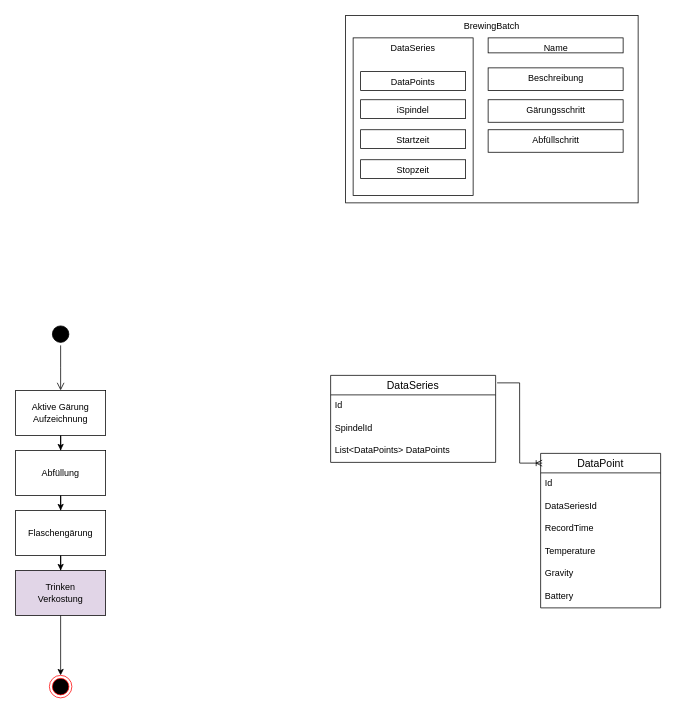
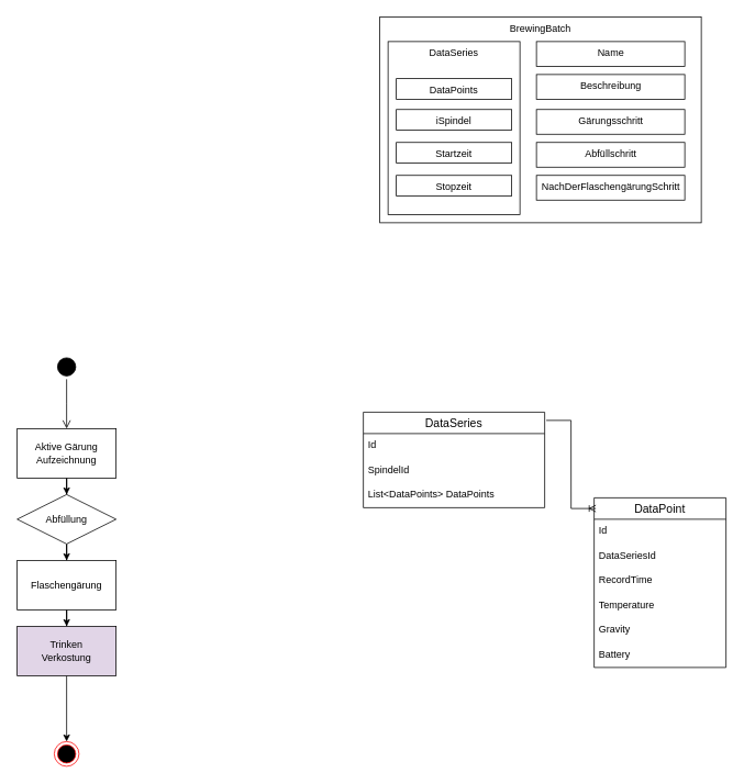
  <mxCell id="0" />
  <mxCell id="1" parent="0" />
  <mxCell id="2" value="BrewingBatch" style="rounded=0;whiteSpace=wrap;html=1;verticalAlign=top;" vertex="1" parent="1"><mxGeometry x="460" y="20" width="390" height="250" as="geometry" /></mxCell>
  <mxCell id="3" value="DataSeries" style="rounded=0;whiteSpace=wrap;html=1;verticalAlign=top;" vertex="1" parent="1"><mxGeometry x="470" y="50" width="160" height="210" as="geometry" /></mxCell>
  <mxCell id="4" value="DataPoints" style="rounded=0;whiteSpace=wrap;html=1;verticalAlign=top;" vertex="1" parent="1"><mxGeometry x="480" y="95" width="140" height="25" as="geometry" /></mxCell>
  <mxCell id="5" value="iSpindel" style="rounded=0;whiteSpace=wrap;html=1;verticalAlign=top;" vertex="1" parent="1"><mxGeometry x="480" y="132.5" width="140" height="25" as="geometry" /></mxCell>
  <mxCell id="6" value="" style="ellipse;html=1;shape=startState;fillColor=#000000;strokeColor=#000000;" vertex="1" parent="1"><mxGeometry x="65" y="430" width="30" height="30" as="geometry" /></mxCell>
  <mxCell id="7" value="" style="edgeStyle=orthogonalEdgeStyle;html=1;verticalAlign=bottom;endArrow=open;endSize=8;strokeColor=#000000;rounded=0;" edge="1" source="6" parent="1"><mxGeometry relative="1" as="geometry"><mxPoint x="80" y="520" as="targetPoint" /></mxGeometry></mxCell>
  <mxCell id="8" style="edgeStyle=orthogonalEdgeStyle;rounded=0;orthogonalLoop=1;jettySize=auto;html=1;" edge="1" parent="1" source="9" target="11"><mxGeometry relative="1" as="geometry" /></mxCell>
  <mxCell id="9" value="Aktive Gärung&lt;br&gt;Aufzeichnung" style="rounded=0;whiteSpace=wrap;html=1;" vertex="1" parent="1"><mxGeometry x="20" y="520" width="120" height="60" as="geometry" /></mxCell>
  <mxCell id="10" style="edgeStyle=orthogonalEdgeStyle;rounded=0;orthogonalLoop=1;jettySize=auto;html=1;" edge="1" parent="1" source="11" target="13"><mxGeometry relative="1" as="geometry" /></mxCell>
- <mxCell id="11" value="Abfüllung" style="rounded=0;whiteSpace=wrap;html=1;" vertex="1" parent="1"><mxGeometry x="20" y="600" width="120" height="60" as="geometry" /></mxCell>
+ <mxCell id="11" value="Abfüllung" style="rhombus;whiteSpace=wrap;html=1;" vertex="1" parent="1"><mxGeometry x="20" y="600" width="120" height="60" as="geometry" /></mxCell>
  <mxCell id="12" style="edgeStyle=orthogonalEdgeStyle;rounded=0;orthogonalLoop=1;jettySize=auto;html=1;" edge="1" parent="1" source="13" target="15"><mxGeometry relative="1" as="geometry" /></mxCell>
  <mxCell id="13" value="Flaschengärung" style="rounded=0;whiteSpace=wrap;html=1;" vertex="1" parent="1"><mxGeometry x="20" y="680" width="120" height="60" as="geometry" /></mxCell>
  <mxCell id="14" style="edgeStyle=orthogonalEdgeStyle;rounded=0;orthogonalLoop=1;jettySize=auto;html=1;exitX=0.5;exitY=1;exitDx=0;exitDy=0;entryX=0.5;entryY=0;entryDx=0;entryDy=0;" edge="1" parent="1" source="15" target="28"><mxGeometry relative="1" as="geometry" /></mxCell>
  <mxCell id="15" value="Trinken&lt;br&gt;Verkostung" style="rounded=0;whiteSpace=wrap;html=1;fillColor=#e1d5e7;" vertex="1" parent="1"><mxGeometry x="20" y="760" width="120" height="60" as="geometry" /></mxCell>
  <mxCell id="16" value="DataSeries" style="swimlane;fontStyle=0;childLayout=stackLayout;horizontal=1;startSize=26;horizontalStack=0;resizeParent=1;resizeParentMax=0;resizeLast=0;collapsible=1;marginBottom=0;align=center;fontSize=14;" vertex="1" parent="1"><mxGeometry x="440" y="500" width="220" height="116" as="geometry" /></mxCell>
  <mxCell id="17" value="Id" style="text;strokeColor=none;fillColor=none;spacingLeft=4;spacingRight=4;overflow=hidden;rotatable=0;points=[[0,0.5],[1,0.5]];portConstraint=eastwest;fontSize=12;" vertex="1" parent="16"><mxGeometry y="26" width="220" height="30" as="geometry" /></mxCell>
  <mxCell id="18" value="SpindelId" style="text;strokeColor=none;fillColor=none;spacingLeft=4;spacingRight=4;overflow=hidden;rotatable=0;points=[[0,0.5],[1,0.5]];portConstraint=eastwest;fontSize=12;" vertex="1" parent="16"><mxGeometry y="56" width="220" height="30" as="geometry" /></mxCell>
  <mxCell id="19" value="List&lt;DataPoints&gt; DataPoints" style="text;strokeColor=none;fillColor=none;spacingLeft=4;spacingRight=4;overflow=hidden;rotatable=0;points=[[0,0.5],[1,0.5]];portConstraint=eastwest;fontSize=12;" vertex="1" parent="16"><mxGeometry y="86" width="220" height="30" as="geometry" /></mxCell>
  <mxCell id="20" value="DataPoint" style="swimlane;fontStyle=0;childLayout=stackLayout;horizontal=1;startSize=26;horizontalStack=0;resizeParent=1;resizeParentMax=0;resizeLast=0;collapsible=1;marginBottom=0;align=center;fontSize=14;" vertex="1" parent="1"><mxGeometry x="720" y="604" width="160" height="206" as="geometry" /></mxCell>
  <mxCell id="21" value="Id" style="text;strokeColor=none;fillColor=none;spacingLeft=4;spacingRight=4;overflow=hidden;rotatable=0;points=[[0,0.5],[1,0.5]];portConstraint=eastwest;fontSize=12;" vertex="1" parent="20"><mxGeometry y="26" width="160" height="30" as="geometry" /></mxCell>
  <mxCell id="22" value="DataSeriesId" style="text;strokeColor=none;fillColor=none;spacingLeft=4;spacingRight=4;overflow=hidden;rotatable=0;points=[[0,0.5],[1,0.5]];portConstraint=eastwest;fontSize=12;" vertex="1" parent="20"><mxGeometry y="56" width="160" height="30" as="geometry" /></mxCell>
  <mxCell id="23" value="RecordTime" style="text;strokeColor=none;fillColor=none;spacingLeft=4;spacingRight=4;overflow=hidden;rotatable=0;points=[[0,0.5],[1,0.5]];portConstraint=eastwest;fontSize=12;" vertex="1" parent="20"><mxGeometry y="86" width="160" height="30" as="geometry" /></mxCell>
  <mxCell id="24" value="Temperature" style="text;strokeColor=none;fillColor=none;spacingLeft=4;spacingRight=4;overflow=hidden;rotatable=0;points=[[0,0.5],[1,0.5]];portConstraint=eastwest;fontSize=12;" vertex="1" parent="20"><mxGeometry y="116" width="160" height="30" as="geometry" /></mxCell>
  <mxCell id="25" value="Gravity" style="text;strokeColor=none;fillColor=none;spacingLeft=4;spacingRight=4;overflow=hidden;rotatable=0;points=[[0,0.5],[1,0.5]];portConstraint=eastwest;fontSize=12;" vertex="1" parent="20"><mxGeometry y="146" width="160" height="30" as="geometry" /></mxCell>
  <mxCell id="26" value="Battery" style="text;strokeColor=none;fillColor=none;spacingLeft=4;spacingRight=4;overflow=hidden;rotatable=0;points=[[0,0.5],[1,0.5]];portConstraint=eastwest;fontSize=12;" vertex="1" parent="20"><mxGeometry y="176" width="160" height="30" as="geometry" /></mxCell>
  <mxCell id="27" value="" style="edgeStyle=entityRelationEdgeStyle;fontSize=12;html=1;endArrow=ERoneToMany;rounded=0;exitX=1.009;exitY=0.086;exitDx=0;exitDy=0;exitPerimeter=0;entryX=0.013;entryY=0.063;entryDx=0;entryDy=0;entryPerimeter=0;" edge="1" parent="1" source="16" target="20"><mxGeometry width="100" height="100" relative="1" as="geometry"><mxPoint x="600" y="860" as="sourcePoint" /><mxPoint x="700" y="760" as="targetPoint" /></mxGeometry></mxCell>
  <mxCell id="28" value="" style="ellipse;html=1;shape=endState;fillColor=#000000;strokeColor=#ff0000;" vertex="1" parent="1"><mxGeometry x="65" y="900" width="30" height="30" as="geometry" /></mxCell>
  <mxCell id="29" value="Gärungsschritt" style="html=1;strokeColor=#000000;verticalAlign=top;" vertex="1" parent="1"><mxGeometry x="650" y="132.5" width="180" height="30" as="geometry" /></mxCell>
  <mxCell id="30" value="Abfüllschritt" style="html=1;strokeColor=#000000;verticalAlign=top;" vertex="1" parent="1"><mxGeometry x="650" y="172.5" width="180" height="30" as="geometry" /></mxCell>
- <mxCell id="32" value="Name" style="html=1;strokeColor=#000000;verticalAlign=top;" vertex="1" parent="1"><mxGeometry x="650" y="50" width="180" height="20" as="geometry" /></mxCell>
+ <mxCell id="31" value="NachDerFlaschengärungSchritt" style="html=1;strokeColor=#000000;verticalAlign=top;" vertex="1" parent="1"><mxGeometry x="650" y="212.5" width="180" height="30" as="geometry" /></mxCell>
+ <mxCell id="32" value="Name" style="html=1;strokeColor=#000000;verticalAlign=top;" vertex="1" parent="1"><mxGeometry x="650" y="50" width="180" height="30" as="geometry" /></mxCell>
  <mxCell id="33" value="Beschreibung" style="html=1;strokeColor=#000000;verticalAlign=top;" vertex="1" parent="1"><mxGeometry x="650" y="90" width="180" height="30" as="geometry" /></mxCell>
  <mxCell id="34" value="Startzeit" style="rounded=0;whiteSpace=wrap;html=1;verticalAlign=top;" vertex="1" parent="1"><mxGeometry x="480" y="172.5" width="140" height="25" as="geometry" /></mxCell>
  <mxCell id="35" value="Stopzeit" style="rounded=0;whiteSpace=wrap;html=1;verticalAlign=top;" vertex="1" parent="1"><mxGeometry x="480" y="212.5" width="140" height="25" as="geometry" /></mxCell>
